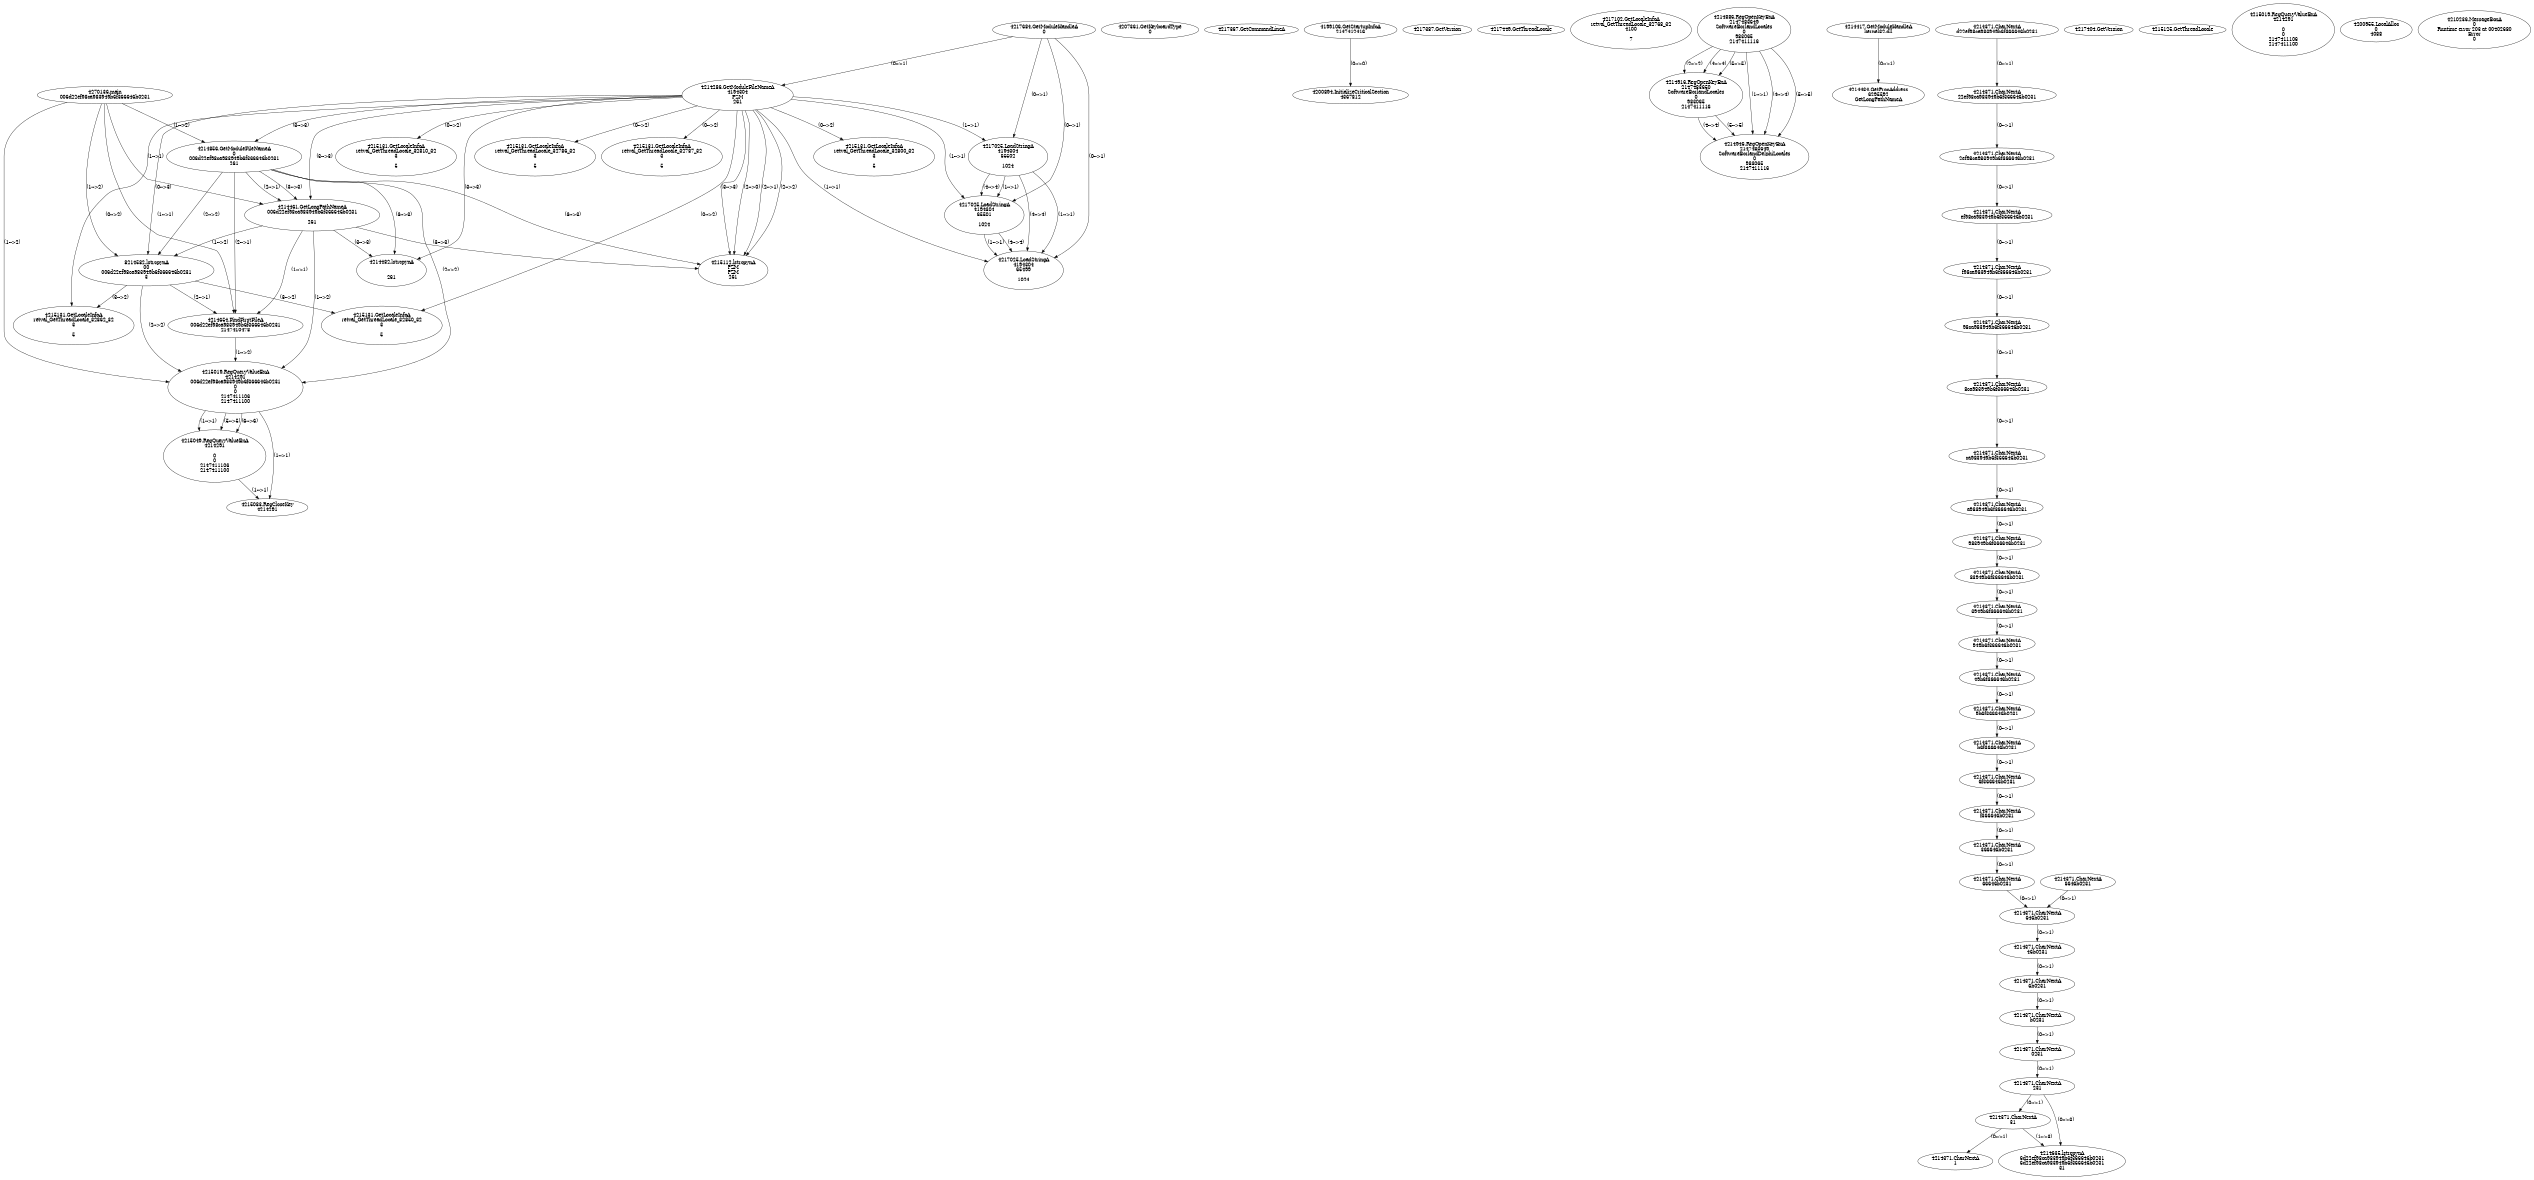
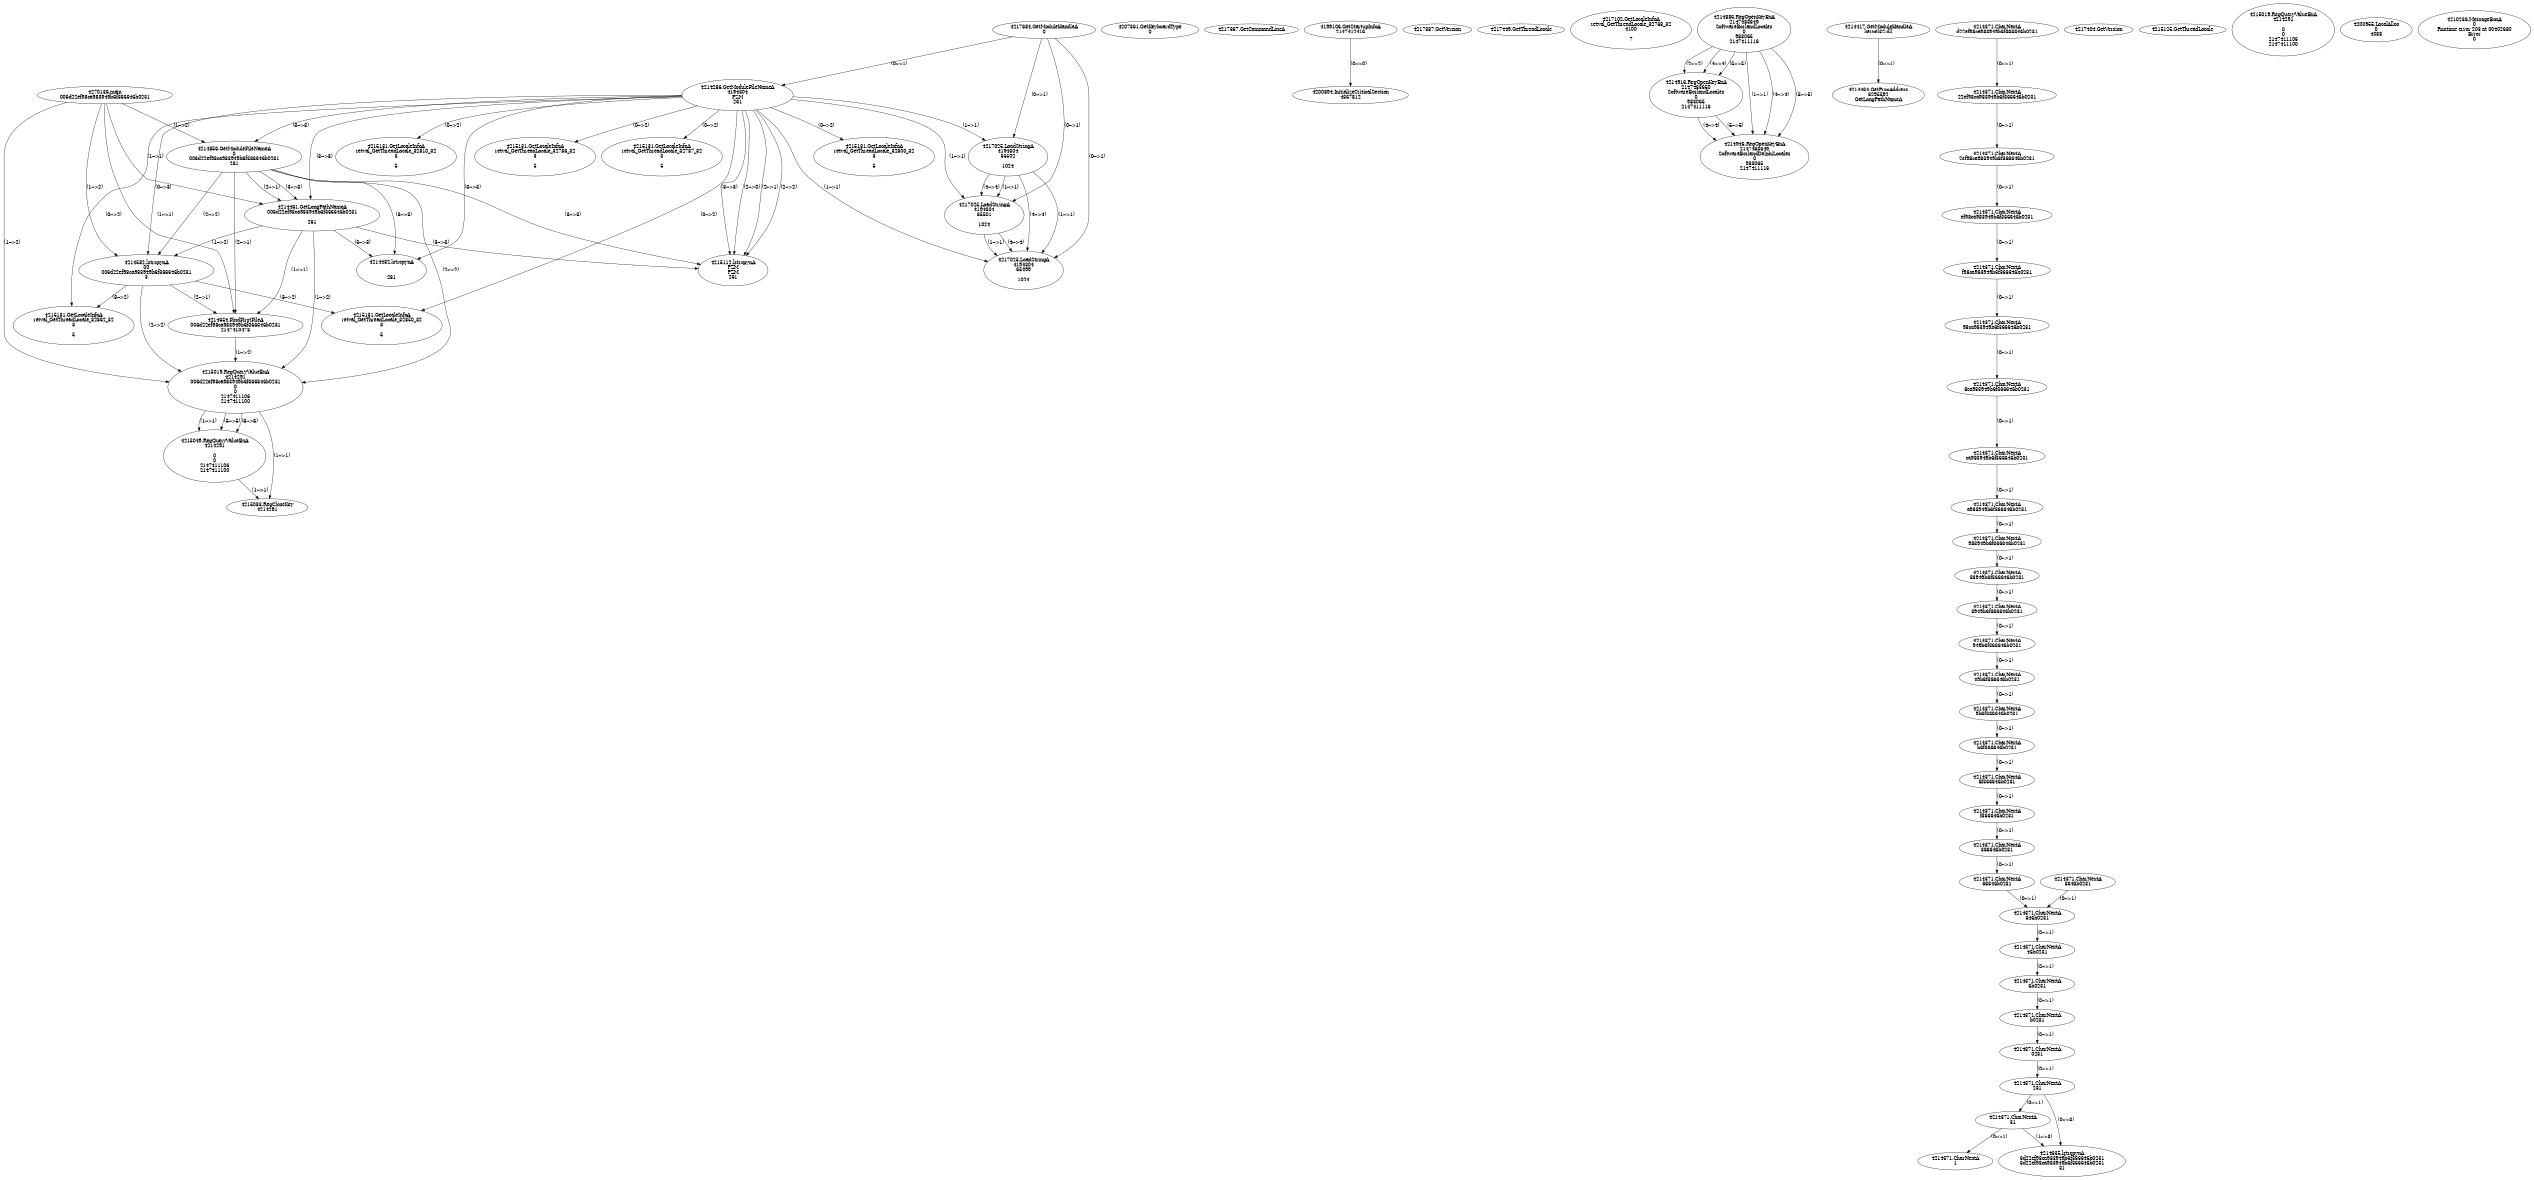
  digraph {
    n1 [label="4270136.main\n006d22ef98ca983949b6f366646b0231"]
    n2 [label="4214856.GetModuleFileNameA\n0\n006d22ef98ca983949b6f366646b0231\n261"]
    n3 [label="4214461.GetLongPathNameA\n006d22ef98ca983949b6f366646b0231\n\n261"]
-   n4 [label="8214582.lstrcpynA\n00\n006d22ef98ca983949b6f366646b0231\n3"]
+   n4 [label="4214582.lstrcpynA\n00\n006d22ef98ca983949b6f366646b0231\n3"]
    n5 [label="4214654.FindFirstFileA\n006d22ef98ca983949b6f366646b0231\n2147410478"]
    n6 [label="4215019.RegQueryValueExA\n4214291\n006d22ef98ca983949b6f366646b0231\n0\n0\n2147411106\n2147411100"]
    n7 [label="4215112.lstrcpynA\nPZM\nPZM\n261"]
    n8 [label="4214482.lstrcpynA\n\n\n261"]
    n9 [label="4215131.GetLocaleInfoA\nretval_GetThreadLocale_32862_32\n3\n\n5"]
    n10 [label="4215131.GetLocaleInfoA\nretval_GetThreadLocale_32850_32\n3\n\n5"]
    n11 [label="4215049.RegQueryValueExA\n4214291\n\n0\n0\n2147411106\n2147411100"]
    n12 [label="4215083.RegCloseKey\n4214291"]
    n13 [label="4217684.GetModuleHandleA\n0"]
    n14 [label="4214286.GetModuleFileNameA\n4194304\nPZM\n261"]
    n15 [label="4217025.LoadStringA\n4194304\n65502\n\n1024"]
    n16 [label="4217025.LoadStringA\n4194304\n65501\n\n1024"]
    n17 [label="4217025.LoadStringA\n4194304\n65499\n\n1024"]
    n18 [label="4215131.GetLocaleInfoA\nretval_GetThreadLocale_32810_32\n3\n\n5"]
    n19 [label="4215131.GetLocaleInfoA\nretval_GetThreadLocale_32786_32\n3\n\n5"]
    n20 [label="4215131.GetLocaleInfoA\nretval_GetThreadLocale_32787_32\n3\n\n5"]
    n21 [label="4215131.GetLocaleInfoA\nretval_GetThreadLocale_32800_32\n3\n\n5"]
    n22 [label="4207361.GetKeyboardType\n0"]
    n23 [label="4217367.GetCommandLineA\n"]
    n24 [label="4199106.GetStartupInfoA\n2147412416"]
    n25 [label="4200894.InitializeCriticalSection\n4367812"]
    n26 [label="4217387.GetVersion\n"]
    n27 [label="4217449.GetThreadLocale\n"]
    n28 [label="4217102.GetLocaleInfoA\nretval_GetThreadLocale_32768_32\n4100\n\n7"]
    n29 [label="4214886.RegOpenKeyExA\n2147483649\nSoftware\Borland\Locales\n0\n983065\n2147411116"]
    n30 [label="4214916.RegOpenKeyExA\n2147483650\nSoftware\Borland\Locales\n0\n983065\n2147411116"]
    n31 [label="4214946.RegOpenKeyExA\n2147483649\nSoftware\Borland\Delphi\Locales\n0\n983065\n2147411116"]
    n32 [label="4214417.GetModuleHandleA\nkernel32.dll"]
    n33 [label="4214434.GetProcAddress\n6295592\nGetLongPathNameA"]
    n34 [label="4214371.CharNextA\nd22ef98ca983949b6f366646b0231"]
    n35 [label="4214371.CharNextA\n22ef98ca983949b6f366646b0231"]
    n36 [label="4214371.CharNextA\n2ef98ca983949b6f366646b0231"]
    n37 [label="4214371.CharNextA\nef98ca983949b6f366646b0231"]
    n38 [label="4214371.CharNextA\nf98ca983949b6f366646b0231"]
    n39 [label="4214371.CharNextA\n98ca983949b6f366646b0231"]
    n40 [label="4214371.CharNextA\n8ca983949b6f366646b0231"]
    n41 [label="4214371.CharNextA\nca983949b6f366646b0231"]
    n42 [label="4214371.CharNextA\na983949b6f366646b0231"]
    n43 [label="4214371.CharNextA\n983949b6f366646b0231"]
    n44 [label="4214371.CharNextA\n83949b6f366646b0231"]
    n45 [label="4214371.CharNextA\n3949b6f366646b0231"]
    n46 [label="4214371.CharNextA\n949b6f366646b0231"]
    n47 [label="4217404.GetVersion\n"]
    n48 [label="4214371.CharNextA\n49b6f366646b0231"]
    n49 [label="4214371.CharNextA\n9b6f366646b0231"]
    n50 [label="4214371.CharNextA\nb6f366646b0231"]
    n51 [label="4214371.CharNextA\n6f366646b0231"]
    n52 [label="4214371.CharNextA\nf366646b0231"]
    n53 [label="4214371.CharNextA\n366646b0231"]
    n54 [label="4214371.CharNextA\n66646b0231"]
    n55 [label="4214371.CharNextA\n646b0231"]
    n56 [label="4214371.CharNextA\n6646b0231"]
    n57 [label="4214371.CharNextA\n46b0231"]
    n58 [label="4214371.CharNextA\n6b0231"]
    n59 [label="4214371.CharNextA\nb0231"]
    n60 [label="4214371.CharNextA\n0231"]
    n61 [label="4214371.CharNextA\n231"]
    n62 [label="4214371.CharNextA\n31"]
    n63 [label="4214635.lstrcpynA\n6d22ef98ca983949b6f366646b0231\n6d22ef98ca983949b6f366646b0231\n31"]
    n64 [label="4214371.CharNextA\n1"]
    n65 [label="4215125.GetThreadLocale\n"]
    n66 [label="4215019.RegQueryValueExA\n4214291\n\n0\n0\n2147411106\n2147411100"]
    n67 [label="4200955.LocalAlloc\n0\n4088"]
    n68 [label="4210236.MessageBoxA\n0\nRuntime error 203 at 00402680\nError\n0"]
    n1 -> n2 [label="(1-->2)"]
    n1 -> n3 [label="(1-->1)"]
    n1 -> n4 [label="(1-->2)"]
    n1 -> n5 [label="(1-->1)"]
    n1 -> n6 [label="(1-->2)"]
    n2 -> n3 [label="(2-->1)"]
    n2 -> n3 [label="(3-->3)"]
    n2 -> n4 [label="(2-->2)"]
    n2 -> n5 [label="(2-->1)"]
    n2 -> n6 [label="(2-->2)"]
    n2 -> n7 [label="(3-->3)"]
    n2 -> n8 [label="(3-->3)"]
    n3 -> n4 [label="(1-->2)"]
    n3 -> n5 [label="(1-->1)"]
    n3 -> n6 [label="(1-->2)"]
    n3 -> n7 [label="(3-->3)"]
    n3 -> n8 [label="(3-->3)"]
    n4 -> n5 [label="(2-->1)"]
    n4 -> n6 [label="(2-->2)"]
    n4 -> n9 [label="(3-->2)"]
    n4 -> n10 [label="(3-->2)"]
    n5 -> n6 [label="(1-->2)"]
    n6 -> n11 [label="(1-->1)"]
    n6 -> n11 [label="(5-->5)"]
    n6 -> n11 [label="(6-->6)"]
    n6 -> n12 [label="(1-->1)"]
    n11 -> n12 [label="(1-->1)"]
    n13 -> n14 [label="(0-->1)"]
    n13 -> n15 [label="(0-->1)"]
    n13 -> n16 [label="(0-->1)"]
    n13 -> n17 [label="(0-->1)"]
    n14 -> n2 [label="(3-->3)"]
    n14 -> n3 [label="(3-->3)"]
    n14 -> n4 [label="(0-->3)"]
    n14 -> n7 [label="(2-->1)"]
    n14 -> n7 [label="(2-->2)"]
    n14 -> n7 [label="(3-->3)"]
    n14 -> n7 [label="(2-->0)"]
    n14 -> n8 [label="(3-->3)"]
    n14 -> n9 [label="(0-->2)"]
    n14 -> n10 [label="(0-->2)"]
    n14 -> n15 [label="(1-->1)"]
    n14 -> n16 [label="(1-->1)"]
    n14 -> n17 [label="(1-->1)"]
    n14 -> n18 [label="(0-->2)"]
    n14 -> n19 [label="(0-->2)"]
    n14 -> n20 [label="(0-->2)"]
    n14 -> n21 [label="(0-->2)"]
    n15 -> n16 [label="(1-->1)"]
    n15 -> n16 [label="(4-->4)"]
    n15 -> n17 [label="(1-->1)"]
    n15 -> n17 [label="(4-->4)"]
    n16 -> n17 [label="(1-->1)"]
    n16 -> n17 [label="(4-->4)"]
    n24 -> n25 [label="(0-->0)"]
    n29 -> n30 [label="(2-->2)"]
    n29 -> n30 [label="(4-->4)"]
    n29 -> n30 [label="(5-->5)"]
    n29 -> n31 [label="(1-->1)"]
    n29 -> n31 [label="(4-->4)"]
    n29 -> n31 [label="(5-->5)"]
    n30 -> n31 [label="(4-->4)"]
    n30 -> n31 [label="(5-->5)"]
    n32 -> n33 [label="(0-->1)"]
    n34 -> n35 [label="(0-->1)"]
    n35 -> n36 [label="(0-->1)"]
    n36 -> n37 [label="(0-->1)"]
    n37 -> n38 [label="(0-->1)"]
    n38 -> n39 [label="(0-->1)"]
    n39 -> n40 [label="(0-->1)"]
    n40 -> n41 [label="(0-->1)"]
    n41 -> n42 [label="(0-->1)"]
    n42 -> n43 [label="(0-->1)"]
    n43 -> n44 [label="(0-->1)"]
    n44 -> n45 [label="(0-->1)"]
    n45 -> n46 [label="(0-->1)"]
    n46 -> n48 [label="(0-->1)"]
    n48 -> n49 [label="(0-->1)"]
    n49 -> n50 [label="(0-->1)"]
    n50 -> n51 [label="(0-->1)"]
    n51 -> n52 [label="(0-->1)"]
    n52 -> n53 [label="(0-->1)"]
    n53 -> n54 [label="(0-->1)"]
    n54 -> n55 [label="(0-->1)"]
    n55 -> n57 [label="(0-->1)"]
    n56 -> n55 [label="(0-->1)"]
    n57 -> n58 [label="(0-->1)"]
    n58 -> n59 [label="(0-->1)"]
    n59 -> n60 [label="(0-->1)"]
    n60 -> n61 [label="(0-->1)"]
    n61 -> n62 [label="(0-->1)"]
    n61 -> n63 [label="(0-->3)"]
    n62 -> n63 [label="(1-->3)"]
    n62 -> n64 [label="(0-->1)"]
  }
